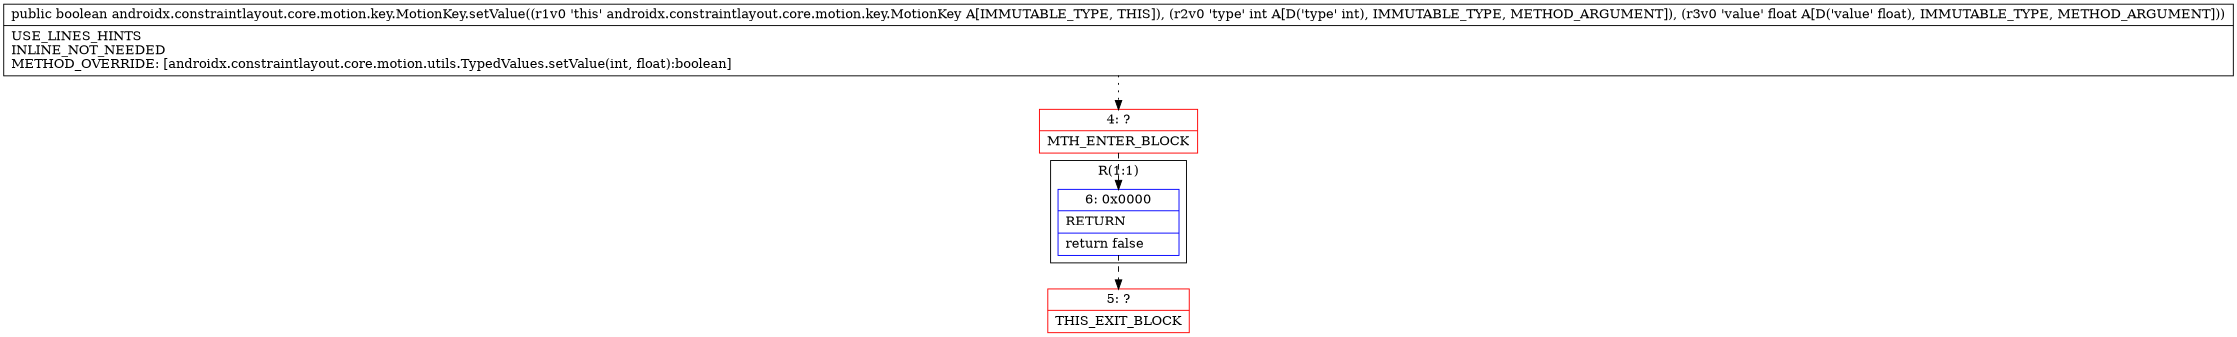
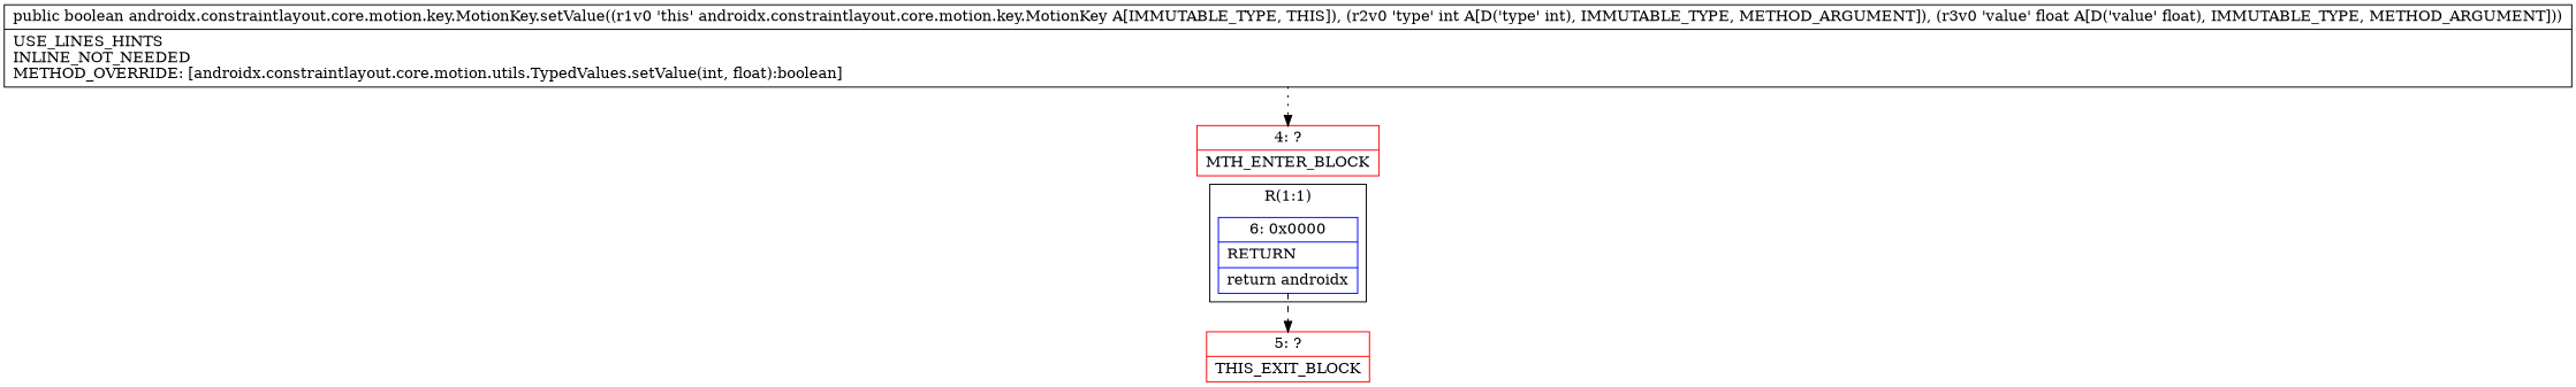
  digraph {
    node [color=red shape=record]
    edge [style=dashed]
-   n1 [color=blue label="{6\:\ 0x0000|RETURN\l|return false\l}"]
+   n1 [color=blue label="{6\:\ 0x0000|RETURN\l|return androidx\l}"]
    n2 [label="{5\:\ ?|THIS_EXIT_BLOCK\l}"]
    n3 [label="{4\:\ ?|MTH_ENTER_BLOCK\l}"]
    n4 [label="{public boolean androidx.constraintlayout.core.motion.key.MotionKey.setValue((r1v0 'this' androidx.constraintlayout.core.motion.key.MotionKey A[IMMUTABLE_TYPE, THIS]), (r2v0 'type' int A[D('type' int), IMMUTABLE_TYPE, METHOD_ARGUMENT]), (r3v0 'value' float A[D('value' float), IMMUTABLE_TYPE, METHOD_ARGUMENT]))  | USE_LINES_HINTS\lINLINE_NOT_NEEDED\lMETHOD_OVERRIDE: [androidx.constraintlayout.core.motion.utils.TypedValues.setValue(int, float):boolean]\l}" color=""]
    subgraph cluster_1 {
      label="R(1:1)"
      n1
    }
    n1 -> n2
-   n3 -> n1
    n4 -> n3 [style=dotted]
  }
